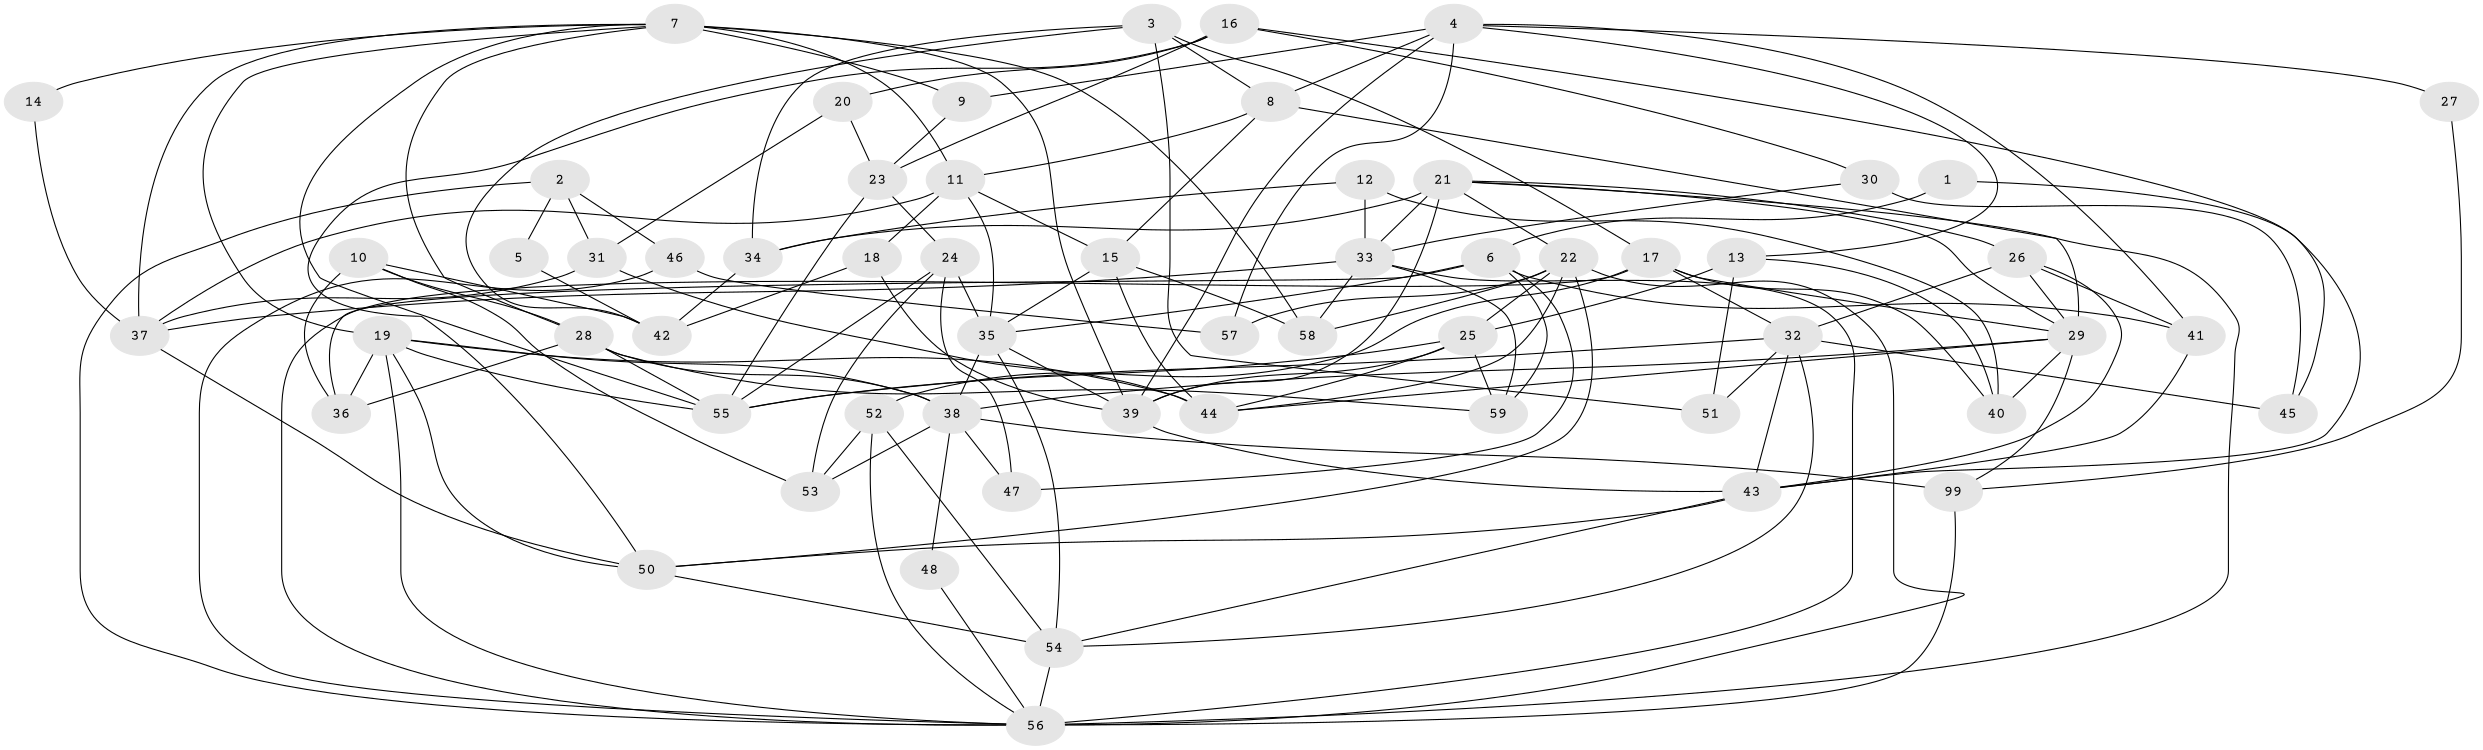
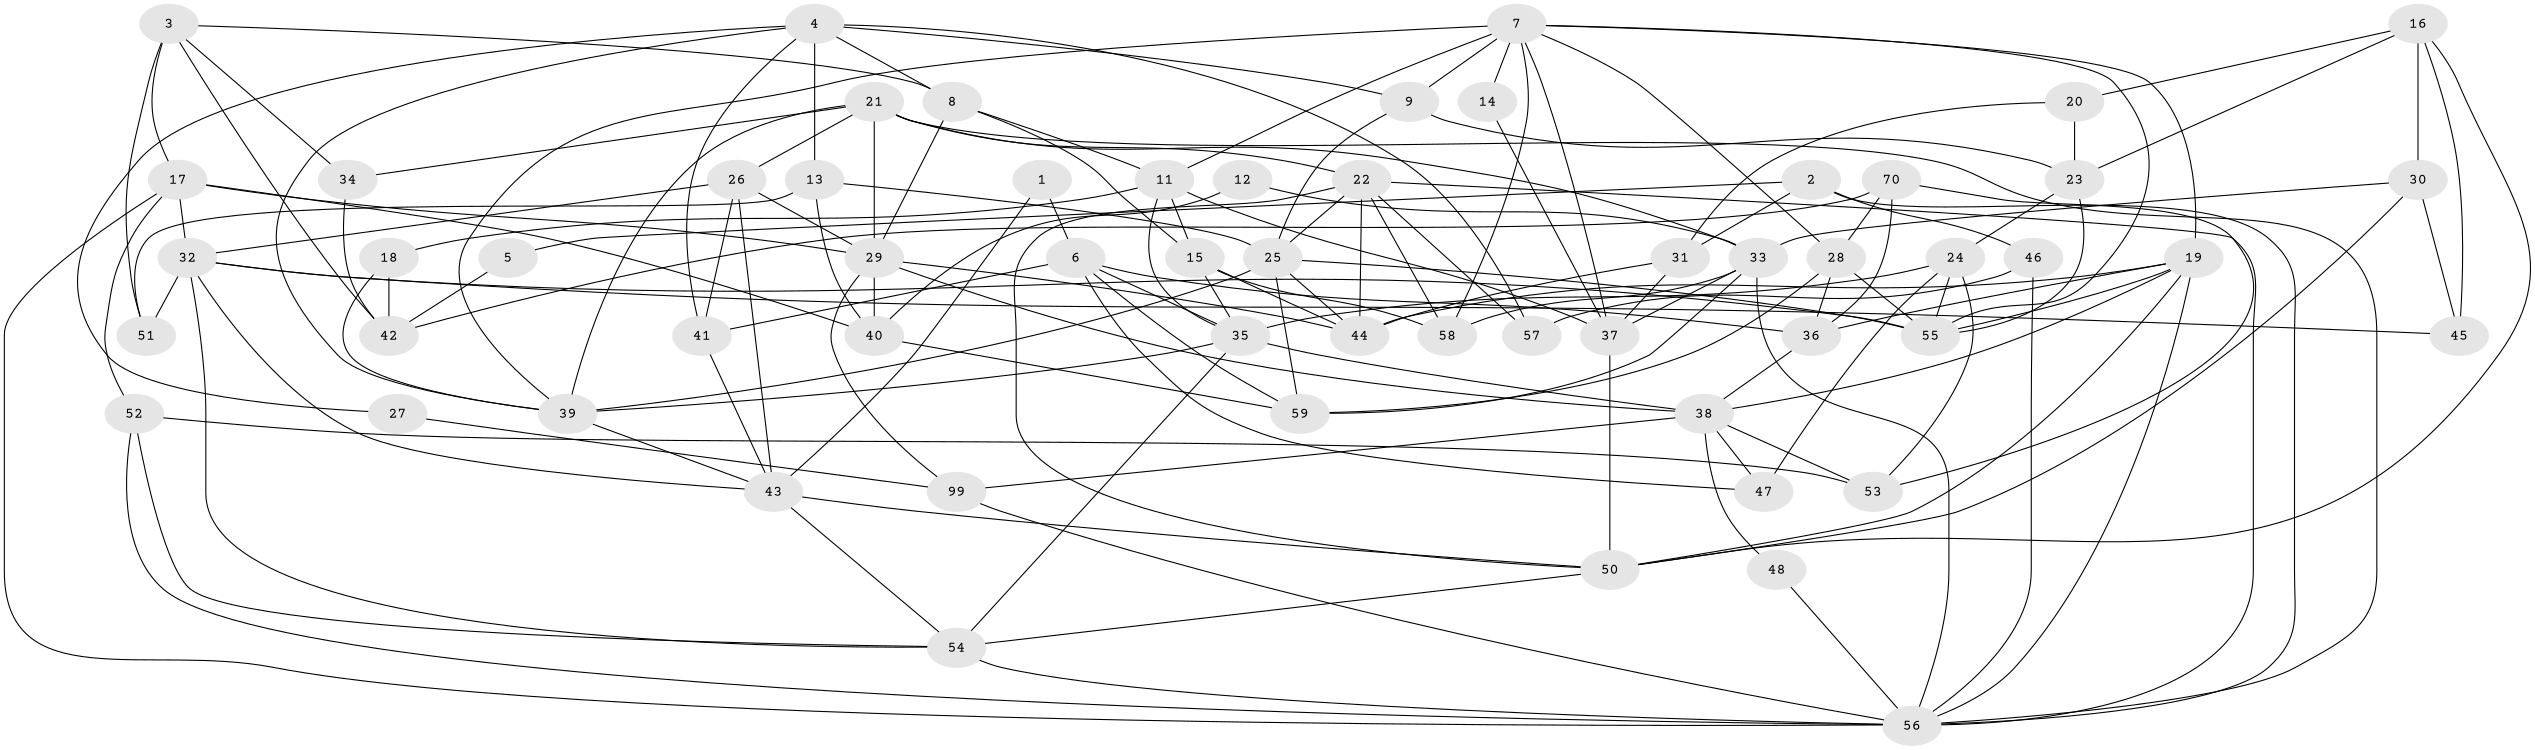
  graph {
    fontname="Courier Prime"
    node [color=gray90 fontname="Courier Prime" style=filled]
    edge [fontname="Courier Prime" weight=1.0]
    1
    6
    43
    41
    35
    36
    47
    59
    50
    54
    2
    5
    31
    46
    56
    42
    9
    23
    25
    37
    44
    57
    3
    8
    17
    34
    51
    11
    15
    29
    40
    32
    52
    4
    13
    27
    39
    n38 [label=99]
    38
    7
    14
    19
    28
    55
    58
    18
    24
-   10
+   10 [label=70]
    53
    12
    33
    16
    20
    30
    45
    48
    21
    22
    26
    1 -- 6
    1 -- 43
    6 -- 41
    6 -- 35
    6 -- 36
    6 -- 47
    6 -- 59
    43 -- 50
    43 -- 54
    41 -- 43
    35 -- 54 [weight=2.0]
    35 -- 39
    35 -- 38
    50 -- 54
    54 -- 56 [weight=2.0]
    2 -- 5
    2 -- 31
    2 -- 46
    2 -- 56
    5 -- 42
    31 -- 37
    31 -- 44
    46 -- 56
    46 -- 57
    9 -- 23
+   9 -- 25
    23 -- 55
    23 -- 24
    25 -- 59
    25 -- 44
    25 -- 39
    25 -- 55
    37 -- 50
    3 -- 42
    3 -- 8
    3 -- 17
    3 -- 34
    3 -- 51
    8 -- 11
    8 -- 15
    8 -- 29
    17 -- 56
    17 -- 29
    17 -- 40
    17 -- 32
    17 -- 52
    34 -- 42
    11 -- 35
    11 -- 37
    11 -- 15
    11 -- 18
    15 -- 35
    15 -- 44
    15 -- 58
    29 -- 44
    29 -- 40
    29 -- n38
    29 -- 38
+   40 -- 59
    32 -- 43
    32 -- 54
    32 -- 51
    32 -- 55
    32 -- 45
    52 -- 54
    52 -- 56
    52 -- 53
    4 -- 41
    4 -- 9
    4 -- 57
    4 -- 8
    4 -- 13
    4 -- 27
    4 -- 39
    13 -- 25
    13 -- 51
    13 -- 40
    27 -- n38
    39 -- 43
    n38 -- 56
    38 -- 47
    38 -- n38 [weight=2.0]
    38 -- 53
    38 -- 48
    7 -- 9
    7 -- 37
    7 -- 11 [weight=2.0]
    7 -- 39
    7 -- 14
    7 -- 19
    7 -- 28
    7 -- 55
    7 -- 58
    14 -- 37
    19 -- 36
    19 -- 50
    19 -- 56
    19 -- 44 [weight=2.0]
    19 -- 38
    19 -- 55
    28 -- 36
    28 -- 59
-   28 -- 38
+   36 -- 38
    28 -- 55
    18 -- 42
    18 -- 39
    24 -- 35
    24 -- 47
    24 -- 55
    24 -- 53
    10 -- 36
    10 -- 42
    10 -- 28
    10 -- 53
-   12 -- 34
    12 -- 40
    12 -- 33
    33 -- 59
    33 -- 56
    33 -- 37
    33 -- 58
    16 -- 50
    16 -- 23
    16 -- 20
    16 -- 30
    16 -- 45
    20 -- 31
    20 -- 23
+   30 -- 50
    30 -- 33
    30 -- 45
    48 -- 56
    21 -- 56
    21 -- 34
    21 -- 29
    21 -- 39
    21 -- 33
    21 -- 22
    21 -- 26
    22 -- 50
    22 -- 56
    22 -- 25
    22 -- 44
    22 -- 57
    22 -- 58
    26 -- 43
    26 -- 41
    26 -- 29
    26 -- 32
  }
